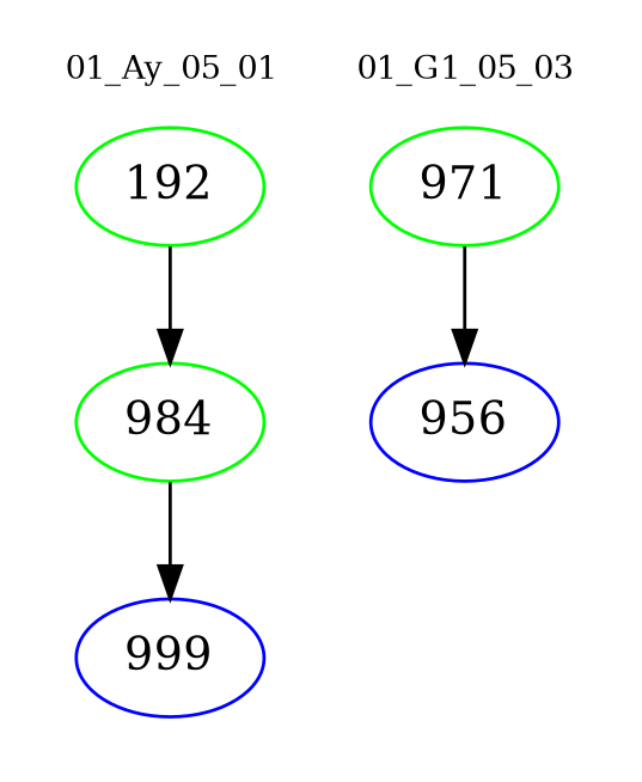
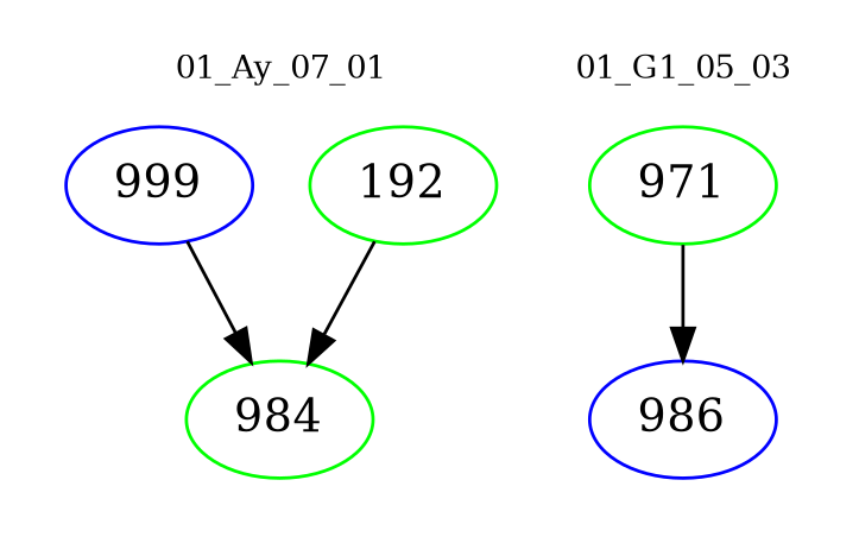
  digraph {
    node [color=green]
    edge [color=black]
    n1 [label=192]
    n2 [label=984]
    n3 [color=blue label=999]
    n4 [label=971]
-   n5 [color=blue label=956]
+   n5 [color=blue label=986]
    subgraph cluster_1 {
      color=white
      fontsize=10
-     label="01_Ay_05_01"
+     label="01_Ay_07_01"
      n1
      n2
      n3
    }
    subgraph cluster_2 {
      color=white
      fontsize=10
      label="01_G1_05_03"
      n4
      n5
    }
    n1 -> n2
-   n2 -> n3
+   n3 -> n2
    n4 -> n5
  }
